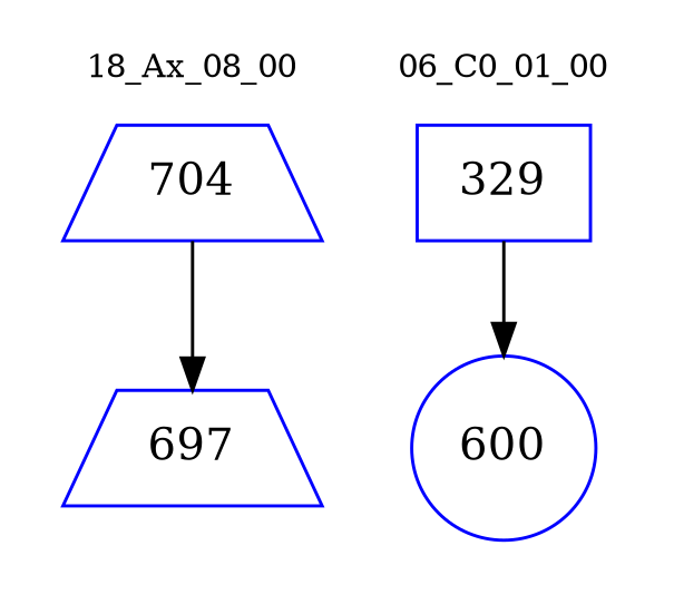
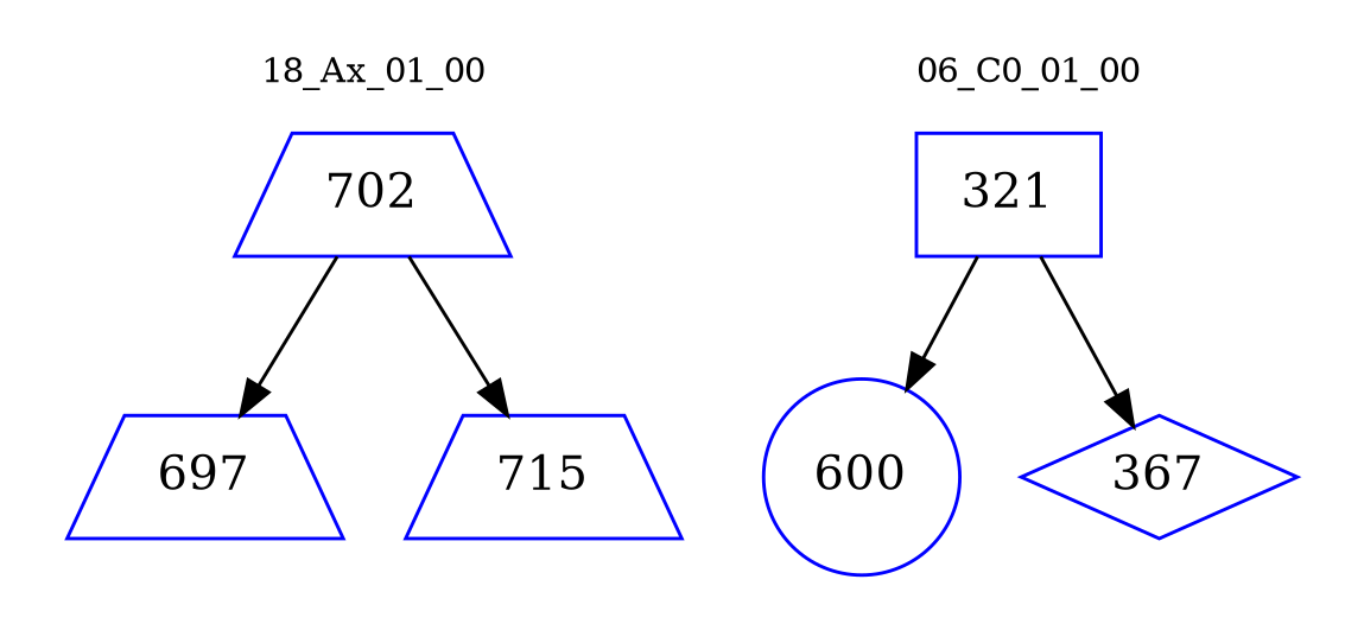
  digraph {
    node [color=blue shape=trapezium]
    edge [color=black]
-   n1 [label=704]
+   n1 [label=702]
    n2 [label=697]
-   n4 [label=329 shape=box]
+   n3 [label=715]
+   n4 [label=321 shape=box]
    n5 [label=600 shape=circle]
+   n6 [label=367 shape=diamond]
    subgraph cluster_1 {
      color=white
      fontsize=10
-     label="18_Ax_08_00"
+     label="18_Ax_01_00"
      n1
      n2
+     n3
    }
    subgraph cluster_2 {
      color=white
      fontsize=10
      label="06_C0_01_00"
      n4
      n5
+     n6
    }
    n1 -> n2
+   n1 -> n3
    n4 -> n5
+   n4 -> n6
  }
